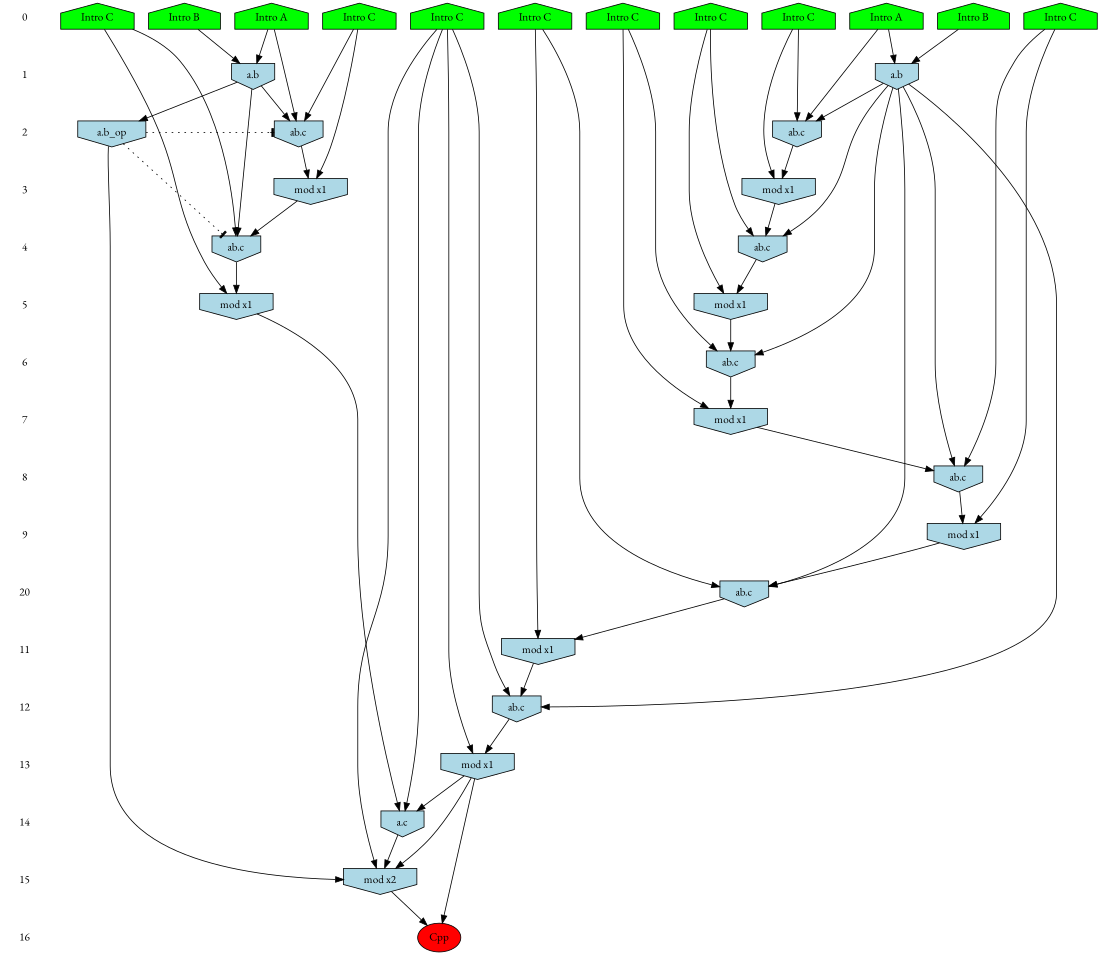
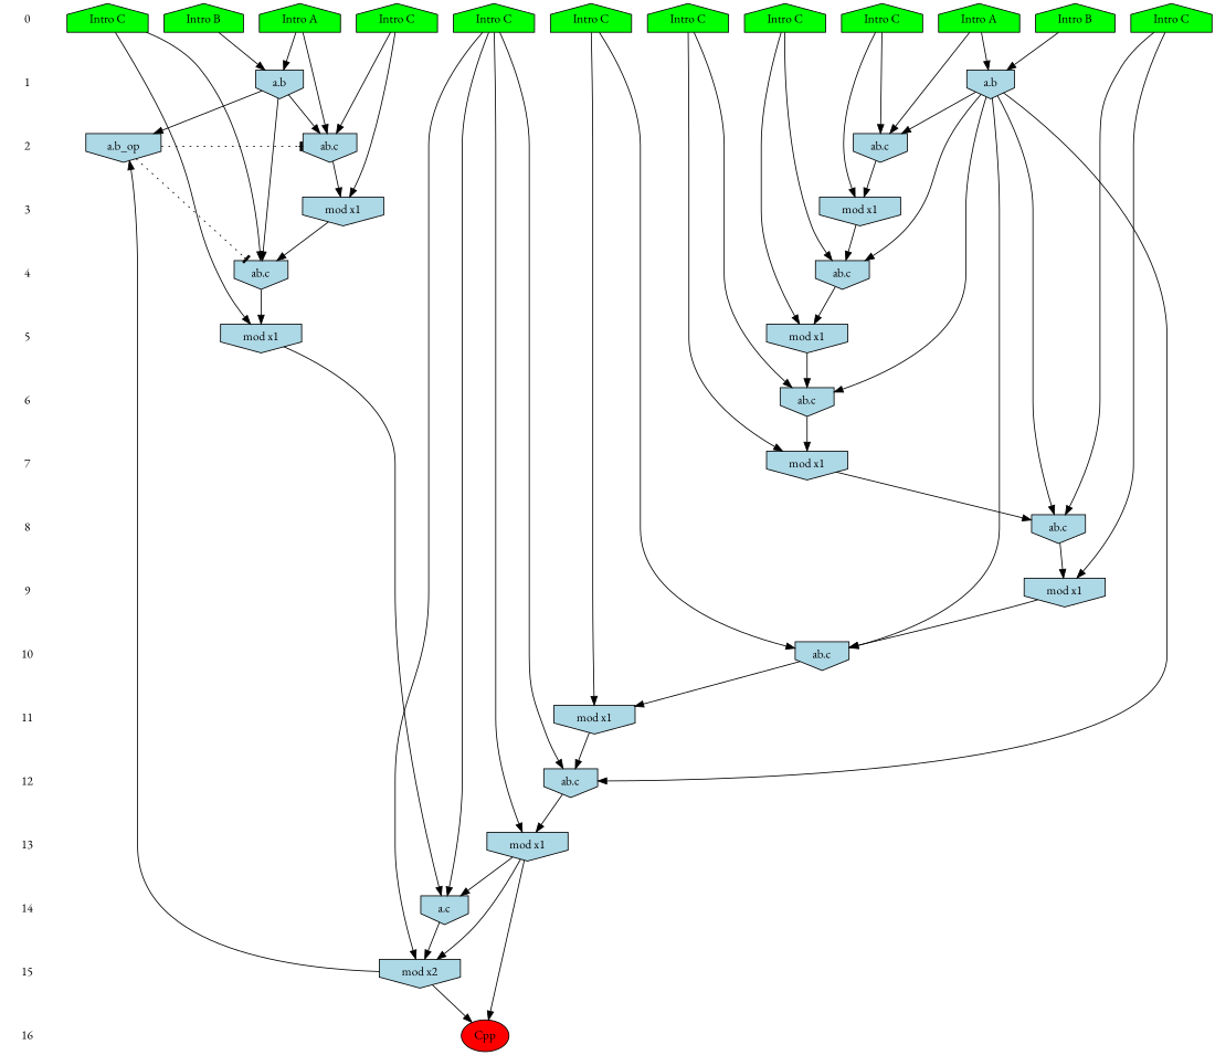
  digraph {
    fontname="EB Garamond"
    ranksep=.5
    node [fontname="EB Garamond" shape=invhouse fillcolor=lightblue style=filled]
    edge [fontname="EB Garamond"]
    0 [shape=plaintext fillcolor="" style=""]
    n2 [fillcolor=green label="Intro A" shape=house]
    n3 [fillcolor=green label="Intro A" shape=house]
    n4 [fillcolor=green label="Intro B" shape=house]
    n5 [fillcolor=green label="Intro B" shape=house]
    n6 [fillcolor=green label="Intro C" shape=house]
    n7 [fillcolor=green label="Intro C" shape=house]
    n8 [fillcolor=green label="Intro C" shape=house]
    n9 [fillcolor=green label="Intro C" shape=house]
    n10 [fillcolor=green label="Intro C" shape=house]
    n11 [fillcolor=green label="Intro C" shape=house]
    n12 [fillcolor=green label="Intro C" shape=house]
    n13 [fillcolor=green label="Intro C" shape=house]
    1 [shape=plaintext fillcolor="" style=""]
    n15 [label="a.b"]
    n16 [label="a.b"]
    2 [shape=plaintext fillcolor="" style=""]
    n18 [label="ab.c"]
    n19 [label="a.b_op"]
    n20 [label="ab.c"]
    3 [shape=plaintext fillcolor="" style=""]
    n22 [label="mod x1"]
    n23 [label="mod x1"]
    4 [shape=plaintext fillcolor="" style=""]
    n25 [label="ab.c"]
    n26 [label="ab.c"]
    5 [shape=plaintext fillcolor="" style=""]
    n28 [label="mod x1"]
    n29 [label="mod x1"]
    6 [shape=plaintext fillcolor="" style=""]
    n31 [label="ab.c"]
    7 [shape=plaintext fillcolor="" style=""]
    n33 [label="mod x1"]
    8 [shape=plaintext fillcolor="" style=""]
    n35 [label="ab.c"]
    9 [shape=plaintext fillcolor="" style=""]
    n37 [label="mod x1"]
-   10 [shape=plaintext label=20 fillcolor="" style=""]
+   10 [shape=plaintext fillcolor="" style=""]
    n39 [label="ab.c"]
    11 [shape=plaintext fillcolor="" style=""]
    n41 [label="mod x1"]
    12 [shape=plaintext fillcolor="" style=""]
    n43 [label="ab.c"]
    13 [shape=plaintext fillcolor="" style=""]
    n45 [label="mod x1"]
    14 [shape=plaintext fillcolor="" style=""]
    n47 [label="a.c"]
    15 [shape=plaintext fillcolor="" style=""]
    n49 [label="mod x2"]
    16 [shape=plaintext fillcolor="" style=""]
    n51 [fillcolor=red label=Cpp shape=""]
    subgraph sub_1 {
      rank=same
      0
      n2
      n3
      n4
      n5
      n6
      n7
      n8
      n9
      n10
      n11
      n12
      n13
    }
    subgraph sub_2 {
      rank=same
      1
      n15
      n16
    }
    subgraph sub_3 {
      rank=same
      2
      n18
      n19
      n20
    }
    subgraph sub_4 {
      rank=same
      3
      n22
      n23
    }
    subgraph sub_5 {
      rank=same
      4
      n25
      n26
    }
    subgraph sub_6 {
      rank=same
      5
      n28
      n29
    }
    subgraph sub_7 {
      rank=same
      6
      n31
    }
    subgraph sub_8 {
      rank=same
      7
      n33
    }
    subgraph sub_9 {
      rank=same
      8
      n35
    }
    subgraph sub_10 {
      rank=same
      9
      n37
    }
    subgraph sub_11 {
      rank=same
      10
      n39
    }
    subgraph sub_12 {
      rank=same
      11
      n41
    }
    subgraph sub_13 {
      rank=same
      12
      n43
    }
    subgraph sub_14 {
      rank=same
      13
      n45
    }
    subgraph sub_15 {
      rank=same
      14
      n47
    }
    subgraph sub_16 {
      rank=same
      15
      n49
    }
    subgraph sub_17 {
      rank=same
      16
      n51
    }
    0 -> 1 [style=invis]
    n2 -> n15
    n2 -> n18
    n3 -> n16
    n3 -> n20
    n4 -> n15
    n5 -> n16
    n6 -> n25
    n6 -> n28
    n7 -> n31
    n7 -> n33
    n8 -> n43
    n8 -> n45
    n8 -> n47
    n8 -> n49
    n9 -> n35
    n9 -> n37
    n10 -> n26
    n10 -> n29
    n11 -> n20
    n11 -> n23
    n12 -> n39
    n12 -> n41
    n13 -> n18
    n13 -> n22
    1 -> 2 [style=invis]
    n15 -> n18
    n15 -> n19
    n15 -> n25
    n16 -> n20
    n16 -> n26
    n16 -> n31
    n16 -> n35
    n16 -> n39
    n16 -> n43
    2 -> 3 [style=invis]
    n18 -> n22
    n19 -> n18 [arrowhead=tee style=dotted]
    n19 -> n25 [arrowhead=tee style=dotted]
-   n19 -> n49
+   n49 -> n19
    n20 -> n23
    3 -> 4 [style=invis]
    n22 -> n25
    n23 -> n26
    4 -> 5 [style=invis]
    n25 -> n28
    n26 -> n29
    5 -> 6 [style=invis]
    n28 -> n47
    n29 -> n31
    6 -> 7 [style=invis]
    n31 -> n33
    7 -> 8 [style=invis]
    n33 -> n35
    8 -> 9 [style=invis]
    n35 -> n37
    9 -> 10 [style=invis]
    n37 -> n39
    10 -> 11 [style=invis]
    n39 -> n41
    11 -> 12 [style=invis]
    n41 -> n43
    12 -> 13 [style=invis]
    n43 -> n45
    13 -> 14 [style=invis]
    n45 -> n47
    n45 -> n49
    n45 -> n51
    14 -> 15 [style=invis]
    n47 -> n49
    15 -> 16 [style=invis]
    n49 -> n51
  }
